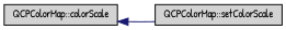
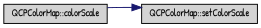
  digraph {
    rankdir=LR
    fontname="Patrick Hand"
    node [color=black fillcolor=lightgrey fontname="Patrick Hand" fontsize=10 shape=record style=filled]
    n1 [fontcolor=black height=0.2 label="QCPColorMap::colorScale" width=0.4]
    n2 [height=0.2 label="QCPColorMap::setColorScale" width=0.4]
-   n1 -> n2 [color=midnightblue dir=back fontname="Patrick Hand" fontsize=10 labelfontname=Helvetica labelfontsize=10 style=solid]
+   n2 -> n1 [color=midnightblue dir=back fontname="Patrick Hand" fontsize=10 labelfontname=Helvetica labelfontsize=10 style=solid]
  }
